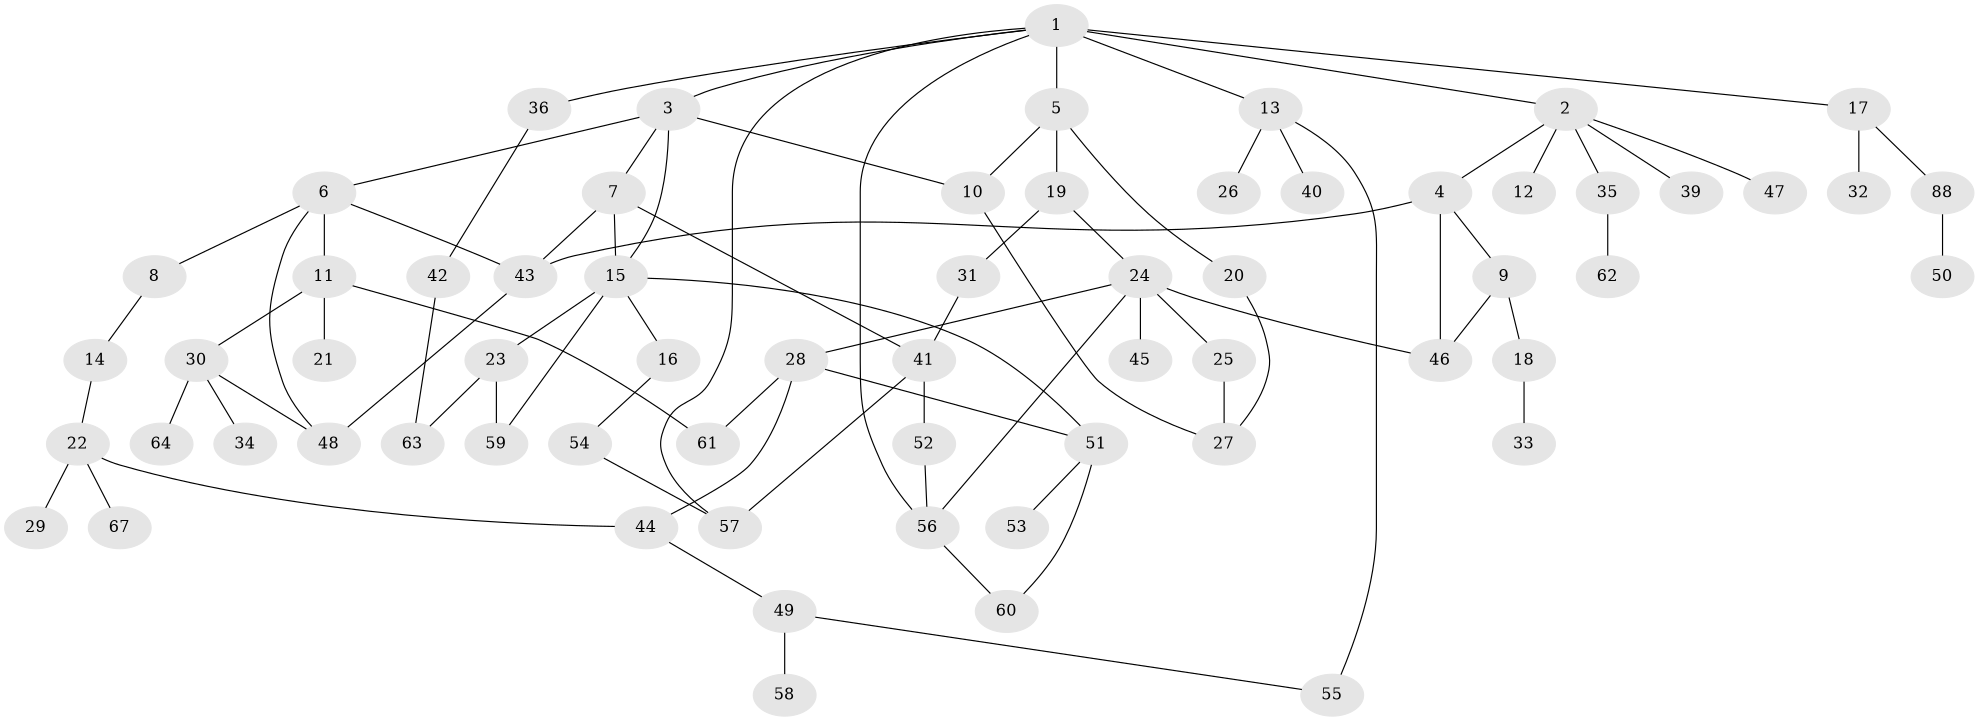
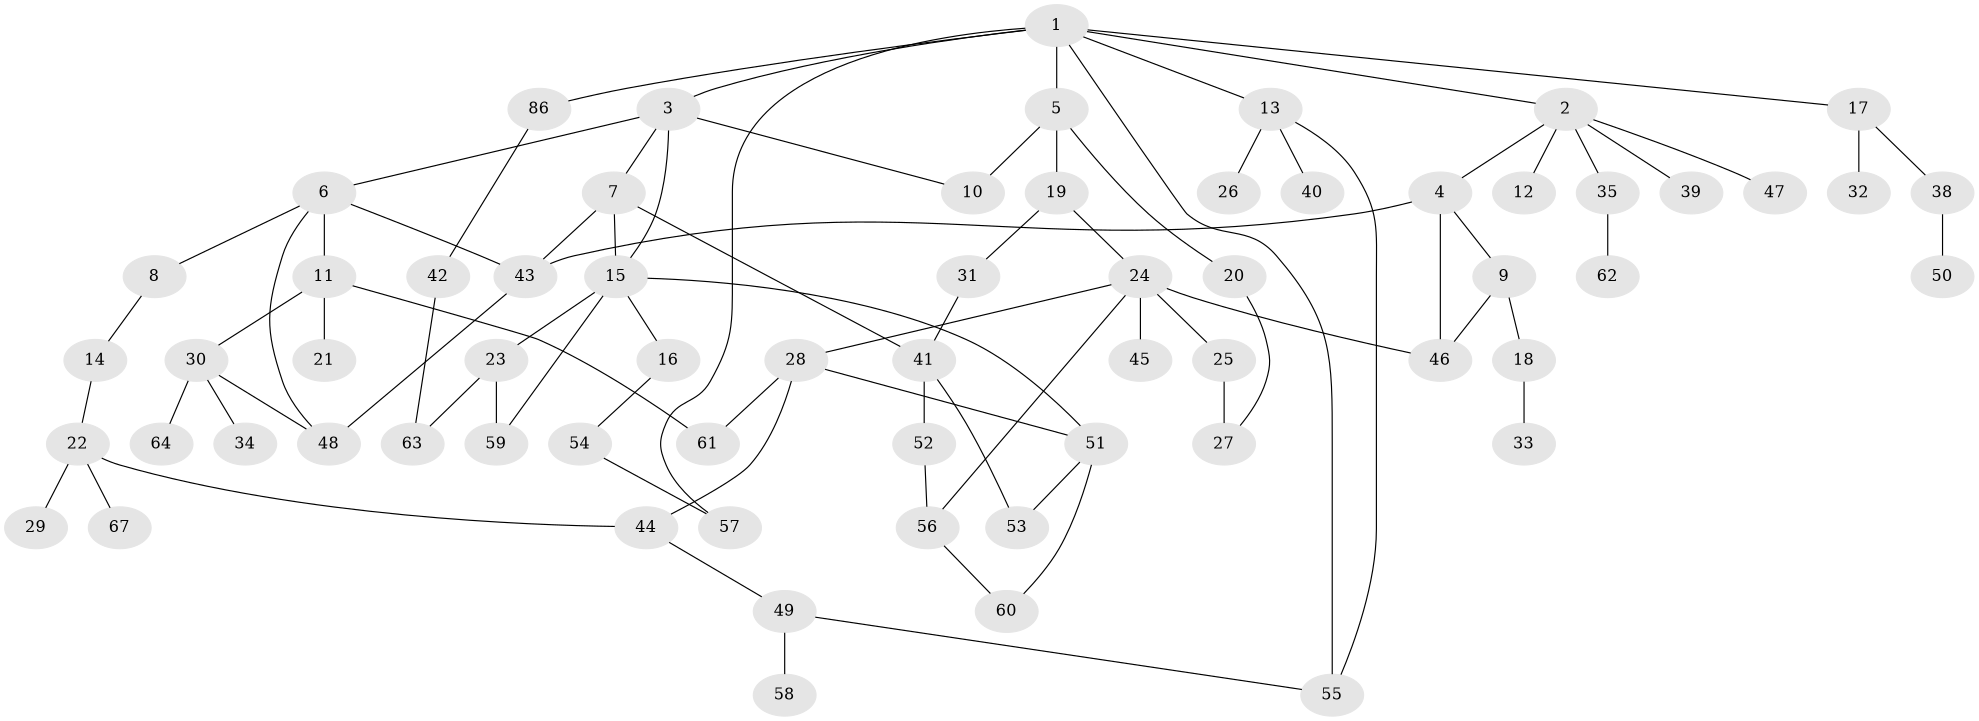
  graph {
    node [color=gray90 style=filled]
    1
    2
    3
    5
    13
    17
-   36
+   36 [label=86]
    56
    57
    4
    12
    35
    39
    47
    6
    7
    10
    15
    19
    20
    26
    40
    55
    32
-   38 [label=88]
+   38
    42
    60
    9
    43
    46
    62
    8
    11
    48
    41
    27
    16
    23
    51
    59
    18
    24
    31
    14
    21
    30
    61
    52
    22
    33
    34
    64
    29
    n54 [label=67]
    44
    54
    63
    53
    50
    25
    28
    45
    49
    58
    1 -- 2
    1 -- 3
    1 -- 5
    1 -- 13
    1 -- 17
    1 -- 36
-   1 -- 56
+   1 -- 55
    1 -- 57
    2 -- 4
    2 -- 12
    2 -- 35
    2 -- 39
    2 -- 47
    3 -- 6
    3 -- 7
    3 -- 10
    3 -- 15
    5 -- 10
    5 -- 19
    5 -- 20
    13 -- 26
    13 -- 40
    13 -- 55
    17 -- 32
    17 -- 38
    36 -- 42
    56 -- 60
    4 -- 9
    4 -- 43
    4 -- 46
    35 -- 62
    6 -- 43
    6 -- 8
    6 -- 11
    6 -- 48
    7 -- 15
    7 -- 43
    7 -- 41
-   10 -- 27
    15 -- 16
    15 -- 23
    15 -- 51
    15 -- 59
    19 -- 24
    19 -- 31
    20 -- 27
    38 -- 50
    42 -- 63
    9 -- 46
    9 -- 18
    43 -- 48
    8 -- 14
    11 -- 21
    11 -- 30
    11 -- 61
-   41 -- 57
+   41 -- 53
    41 -- 52
    16 -- 54
    23 -- 59
    23 -- 63
    51 -- 60
    51 -- 53
    18 -- 33
    24 -- 56
    24 -- 46
    24 -- 25
    24 -- 28
    24 -- 45
    31 -- 41
    14 -- 22
    30 -- 48
    30 -- 34
    30 -- 64
    52 -- 56
    22 -- 29
    22 -- n54
    22 -- 44
    44 -- 49
    54 -- 57
    25 -- 27
    28 -- 51
    28 -- 61
    28 -- 44
    49 -- 55
    49 -- 58
  }
